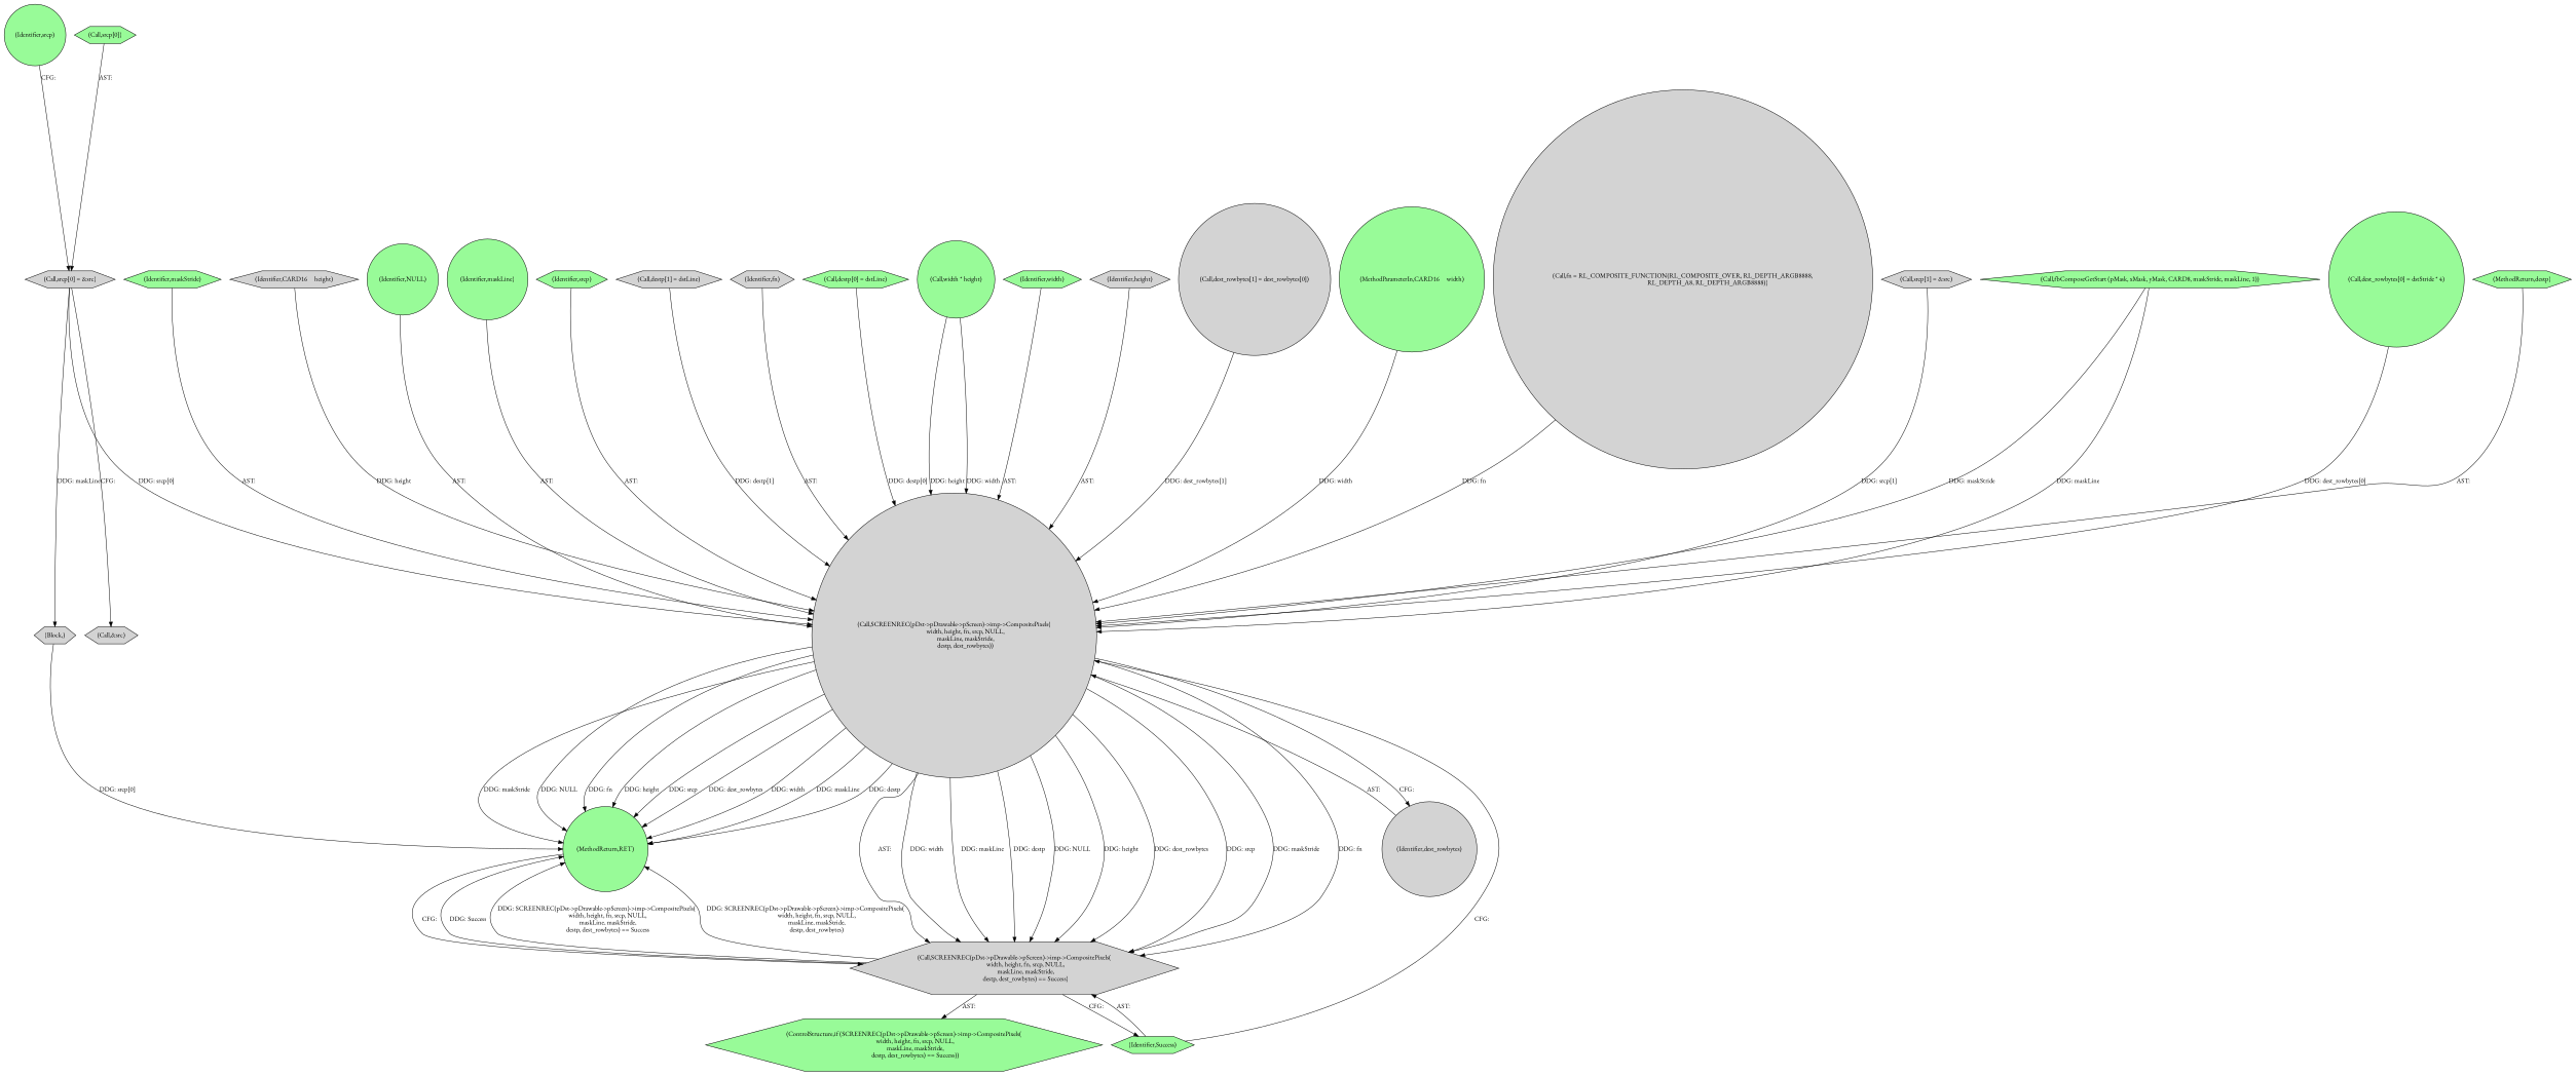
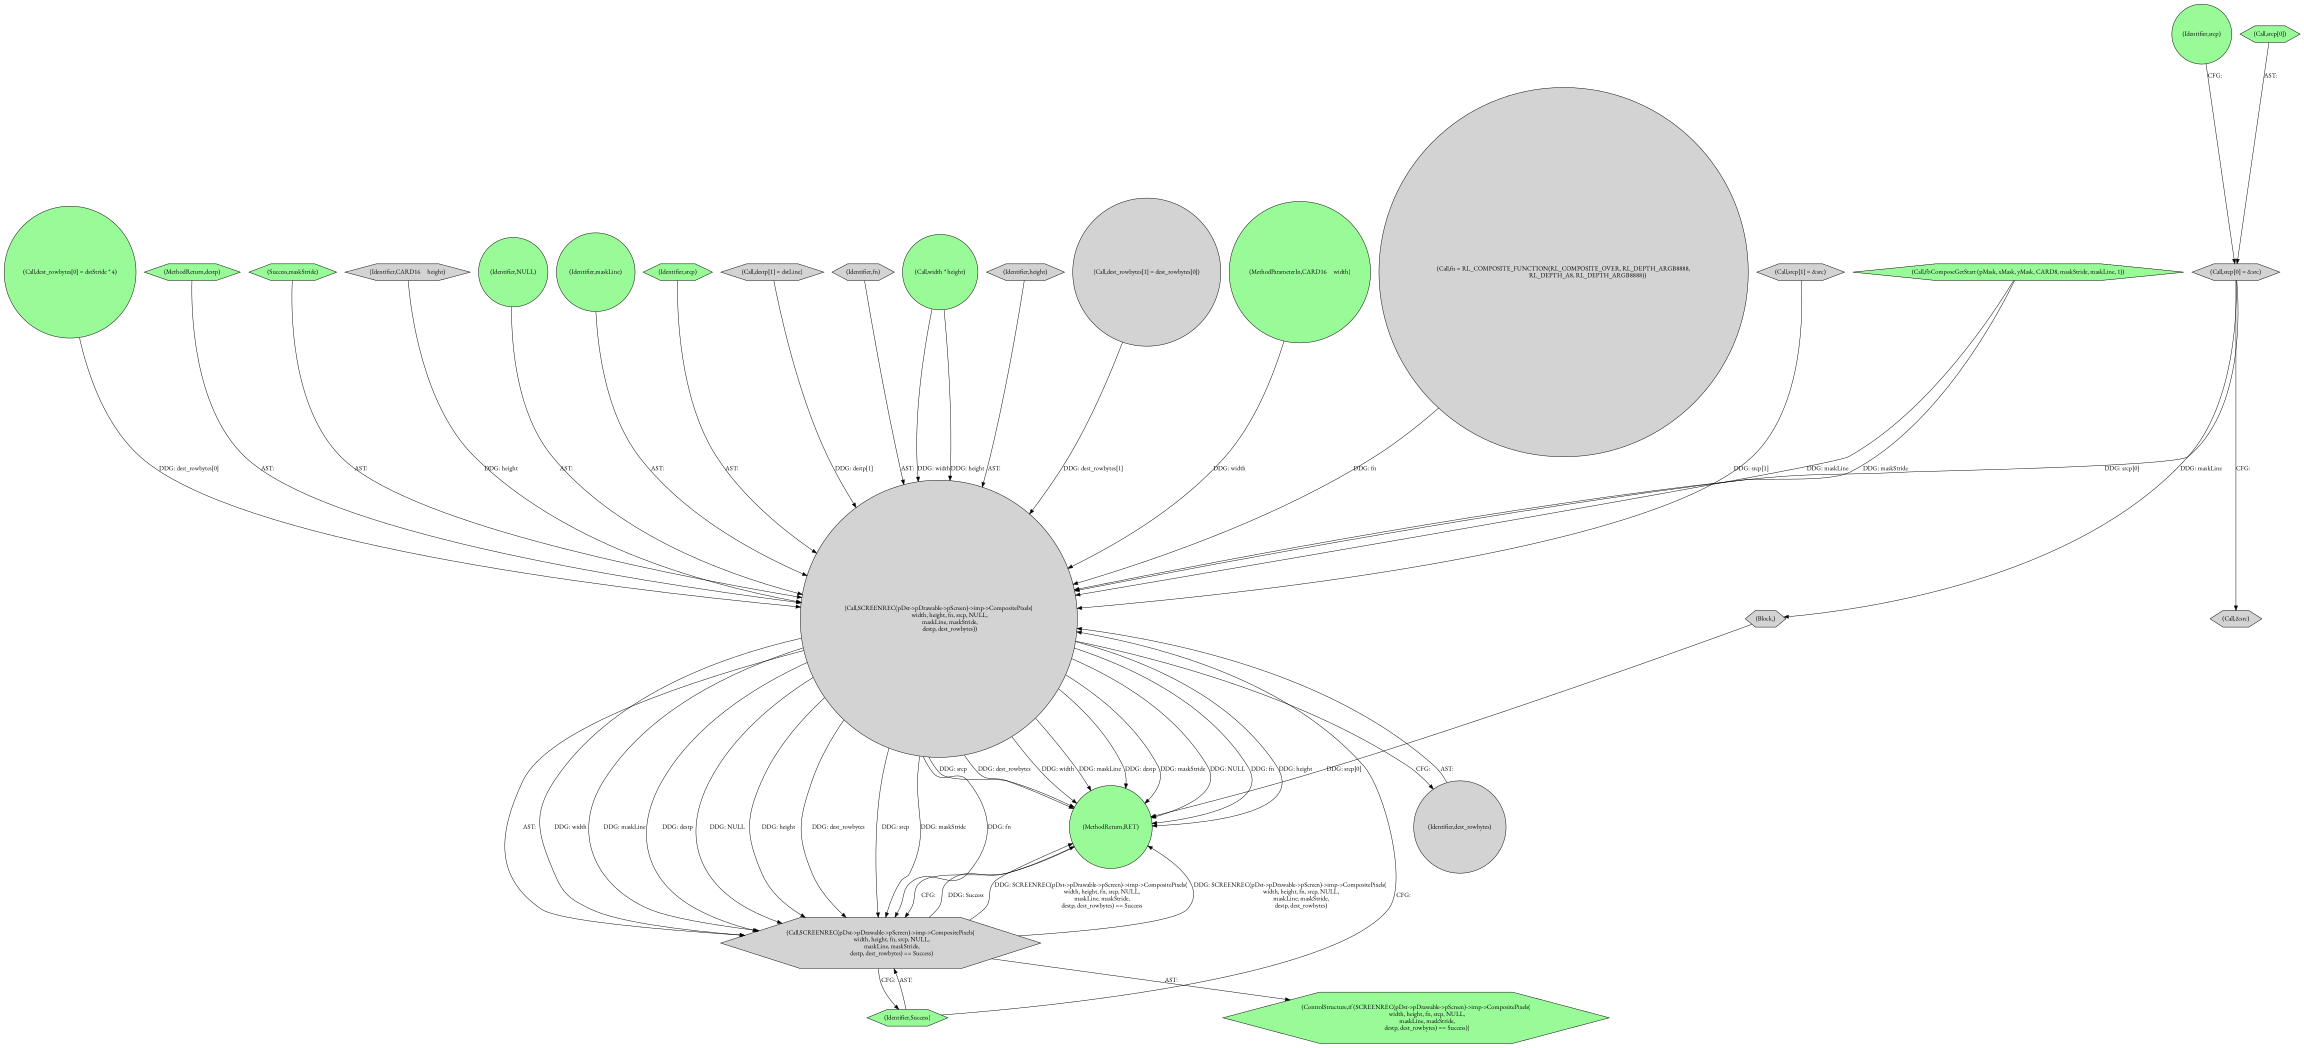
  digraph {
    fontname="EB Garamond"
    node [fillcolor=palegreen fontname="EB Garamond" shape=hexagon style=filled]
    edge [fontname="EB Garamond"]
    n1 [fillcolor=lightgrey label="(Call,srcp[0] = &src)"]
    n2 [fillcolor=lightgrey label="(Call,SCREENREC(pDst->pDrawable->pScreen)->imp->CompositePixels(\n                width, height, fn, srcp, NULL,\n                maskLine, maskStride,\n                destp, dest_rowbytes))" shape=circle]
    n3 [fillcolor=lightgrey label="(Block,)"]
    n4 [fillcolor=lightgrey label="(Call,&src)"]
    n5 [label="(MethodReturn,RET)" shape=circle]
    n6 [fillcolor=lightgrey label="(Call,SCREENREC(pDst->pDrawable->pScreen)->imp->CompositePixels(\n                width, height, fn, srcp, NULL,\n                maskLine, maskStride,\n                destp, dest_rowbytes) == Success)"]
    n7 [fillcolor=lightgrey label="(Identifier,dest_rowbytes)" shape=circle]
    n8 [label="(Identifier,Success)"]
    n9 [label="(ControlStructure,if (SCREENREC(pDst->pDrawable->pScreen)->imp->CompositePixels(\n                width, height, fn, srcp, NULL,\n                maskLine, maskStride,\n                destp, dest_rowbytes) == Success))"]
    n10 [label="(Call,dest_rowbytes[0] = dstStride * 4)" shape=circle]
    n11 [label="(MethodReturn,destp)"]
-   n12 [label="(Identifier,maskStride)"]
+   n12 [label="(Success,maskStride)"]
    n13 [fillcolor=lightgrey label="(Identifier,CARD16     height)"]
    n14 [label="(Identifier,NULL)" shape=circle]
    n15 [label="(Identifier,srcp)" shape=circle]
    n16 [label="(Call,srcp[0])"]
    n17 [label="(Identifier,maskLine)" shape=circle]
    n18 [label="(Identifier,srcp)"]
    n19 [fillcolor=lightgrey label="(Call,destp[1] = dstLine)"]
    n20 [fillcolor=lightgrey label="(Identifier,fn)"]
-   n21 [label="(Call,destp[0] = dstLine)"]
    n22 [label="(Call,width * height)" shape=circle]
-   n23 [label="(Identifier,width)"]
    n24 [fillcolor=lightgrey label="(Identifier,height)"]
    n25 [fillcolor=lightgrey label="(Call,dest_rowbytes[1] = dest_rowbytes[0])" shape=circle]
    n26 [label="(MethodParameterIn,CARD16     width)" shape=circle]
    n27 [fillcolor=lightgrey label="(Call,fn = RL_COMPOSITE_FUNCTION(RL_COMPOSITE_OVER, RL_DEPTH_ARGB8888,\n                                   RL_DEPTH_A8, RL_DEPTH_ARGB8888))" shape=circle]
    n28 [fillcolor=lightgrey label="(Call,srcp[1] = &src)"]
    n29 [label="(Call,fbComposeGetStart (pMask, xMask, yMask, CARD8, maskStride, maskLine, 1))"]
    n1 -> n2 [label="DDG: srcp[0]"]
    n1 -> n3 [label="DDG: maskLine"]
    n1 -> n4 [label="CFG: "]
    n2 -> n5 [label="DDG: srcp"]
    n2 -> n5 [label="DDG: dest_rowbytes"]
    n2 -> n5 [label="DDG: width"]
    n2 -> n5 [label="DDG: maskLine"]
    n2 -> n5 [label="DDG: destp"]
    n2 -> n5 [label="DDG: maskStride"]
    n2 -> n5 [label="DDG: NULL"]
    n2 -> n5 [label="DDG: fn"]
    n2 -> n5 [label="DDG: height"]
    n2 -> n6 [label="AST: "]
    n2 -> n6 [label="DDG: width"]
    n2 -> n6 [label="DDG: maskLine"]
    n2 -> n6 [label="DDG: destp"]
    n2 -> n6 [label="DDG: NULL"]
    n2 -> n6 [label="DDG: height"]
    n2 -> n6 [label="DDG: dest_rowbytes"]
    n2 -> n6 [label="DDG: srcp"]
    n2 -> n6 [label="DDG: maskStride"]
    n2 -> n6 [label="DDG: fn"]
    n2 -> n7 [label="CFG: "]
    n3 -> n5 [label="DDG: srcp[0]"]
    n5 -> n6 [label="CFG: "]
    n6 -> n5 [label="DDG: Success"]
    n6 -> n5 [label="DDG: SCREENREC(pDst->pDrawable->pScreen)->imp->CompositePixels(\n                width, height, fn, srcp, NULL,\n                maskLine, maskStride,\n                destp, dest_rowbytes) == Success"]
    n6 -> n5 [label="DDG: SCREENREC(pDst->pDrawable->pScreen)->imp->CompositePixels(\n                width, height, fn, srcp, NULL,\n                maskLine, maskStride,\n                destp, dest_rowbytes)"]
    n6 -> n8 [label="CFG: "]
    n6 -> n9 [label="AST: "]
    n7 -> n2 [label="AST: "]
    n8 -> n2 [label="CFG: "]
    n8 -> n6 [label="AST: "]
    n10 -> n2 [label="DDG: dest_rowbytes[0]"]
    n11 -> n2 [label="AST: "]
    n12 -> n2 [label="AST: "]
    n13 -> n2 [label="DDG: height"]
    n14 -> n2 [label="AST: "]
    n15 -> n1 [label="CFG: "]
    n16 -> n1 [label="AST: "]
    n17 -> n2 [label="AST: "]
    n18 -> n2 [label="AST: "]
    n19 -> n2 [label="DDG: destp[1]"]
    n20 -> n2 [label="AST: "]
-   n21 -> n2 [label="DDG: destp[0]"]
    n22 -> n2 [label="DDG: width"]
    n22 -> n2 [label="DDG: height"]
-   n23 -> n2 [label="AST: "]
    n24 -> n2 [label="AST: "]
    n25 -> n2 [label="DDG: dest_rowbytes[1]"]
    n26 -> n2 [label="DDG: width"]
    n27 -> n2 [label="DDG: fn"]
    n28 -> n2 [label="DDG: srcp[1]"]
    n29 -> n2 [label="DDG: maskLine"]
    n29 -> n2 [label="DDG: maskStride"]
  }
